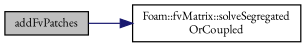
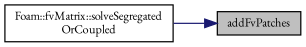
  digraph {
    rankdir=LR
    fontname="EB Garamond"
    node [color=black fontname="EB Garamond" fontsize=10 shape=box]
    n1 [fillcolor=grey75 fontcolor=black height=0.2 label=addFvPatches style=filled width=0.4]
    n2 [height=0.2 label="Foam::fvMatrix::solveSegregated\lOrCoupled" width=0.4]
-   n1 -> n2 [color=midnightblue fontname="EB Garamond" fontsize=10 labelfontname=Helvetica labelfontsize=10 style=solid]
+   n2 -> n1 [color=midnightblue fontname="EB Garamond" fontsize=10 labelfontname=Helvetica labelfontsize=10 style=solid]
  }
